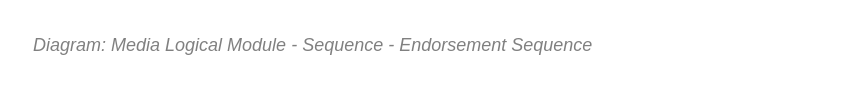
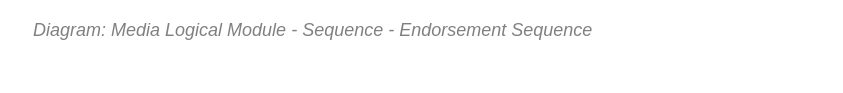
  <mxCell id="0" />
  <mxCell id="1" parent="0" />
- <mxCell id="2" value="&lt;font style=&quot;font-size: 12px&quot;&gt;&lt;span style=&quot;font-size: 12px&quot;&gt;Diagram: Media Logical Module -&amp;nbsp;&lt;/span&gt;Sequence - Endorsement Sequence&lt;/font&gt;" style="text;strokeColor=none;fillColor=none;html=1;fontSize=12;fontStyle=2;verticalAlign=middle;align=left;shadow=0;glass=0;comic=0;opacity=30;fontColor=#808080;" vertex="1" parent="1"><mxGeometry x="20" y="20" width="520" height="20" as="geometry" /></mxCell>
+ <mxCell id="2" value="&lt;font style=&quot;font-size: 12px&quot;&gt;&lt;span style=&quot;font-size: 12px&quot;&gt;Diagram: Media Logical Module -&amp;nbsp;&lt;/span&gt;Sequence - Endorsement Sequence&lt;/font&gt;" style="text;strokeColor=none;fillColor=none;html=1;fontSize=12;fontStyle=2;verticalAlign=middle;align=left;shadow=0;glass=0;comic=0;opacity=30;fontColor=#808080;" vertex="1" parent="1"><mxGeometry x="20" y="10" width="520" height="20" as="geometry" /></mxCell>
